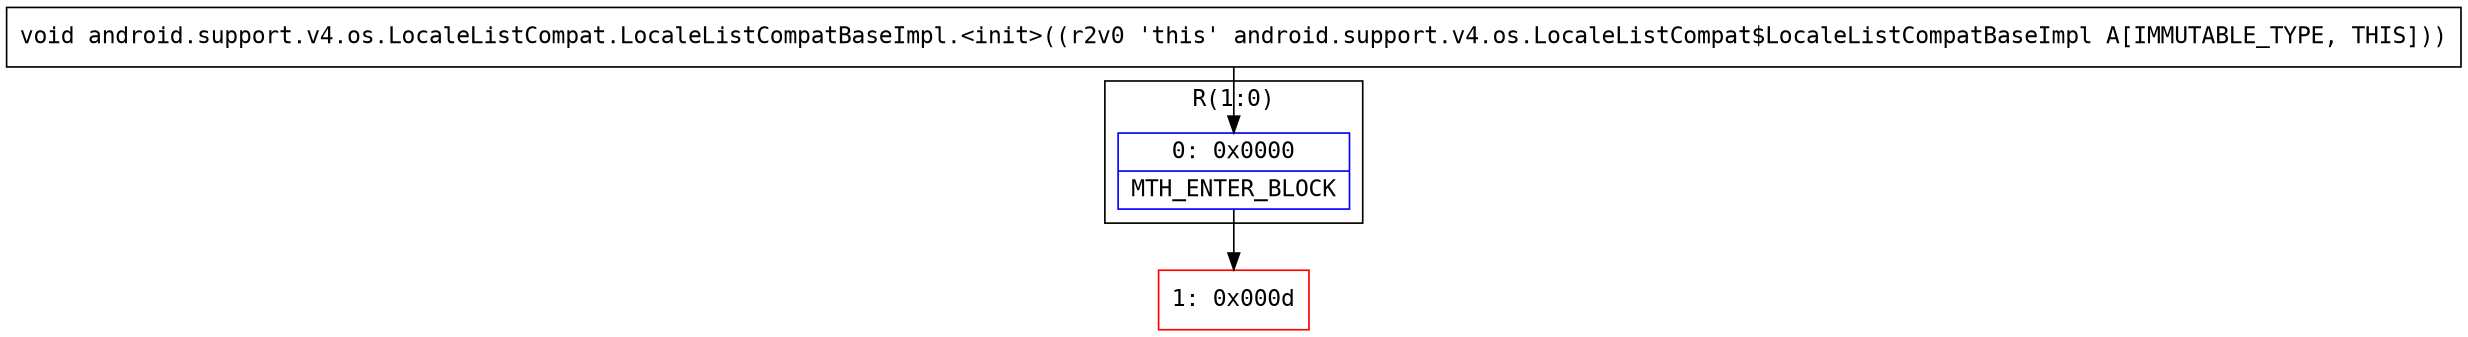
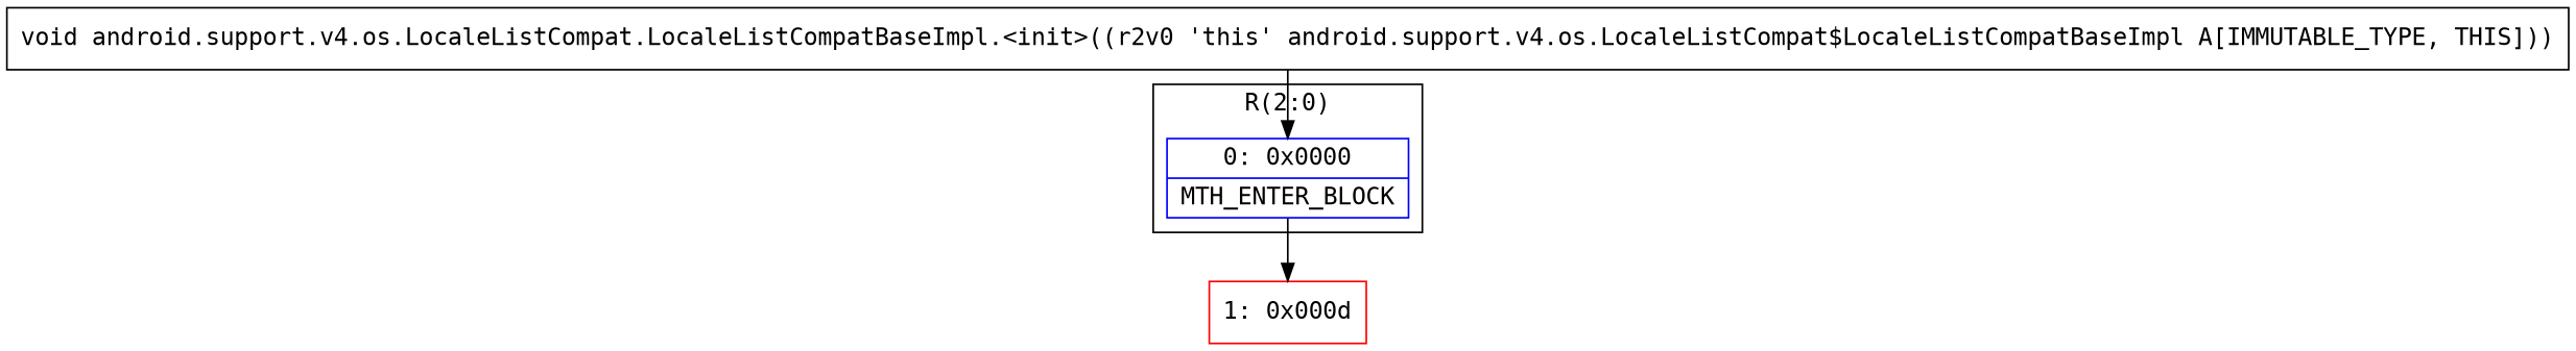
  digraph {
    fontname="DejaVu Sans Mono"
    node [shape=record fontname="DejaVu Sans Mono"]
    edge [fontname="DejaVu Sans Mono"]
    n1 [color=blue label="{0\:\ 0x0000|MTH_ENTER_BLOCK\l}"]
    n2 [color=red label="{1\:\ 0x000d}"]
    n3 [label="{void android.support.v4.os.LocaleListCompat.LocaleListCompatBaseImpl.\<init\>((r2v0 'this' android.support.v4.os.LocaleListCompat$LocaleListCompatBaseImpl A[IMMUTABLE_TYPE, THIS])) }"]
    subgraph cluster_1 {
-     label="R(1:0)"
+     label="R(2:0)"
      n1
    }
    n1 -> n2
    n3 -> n1
  }
